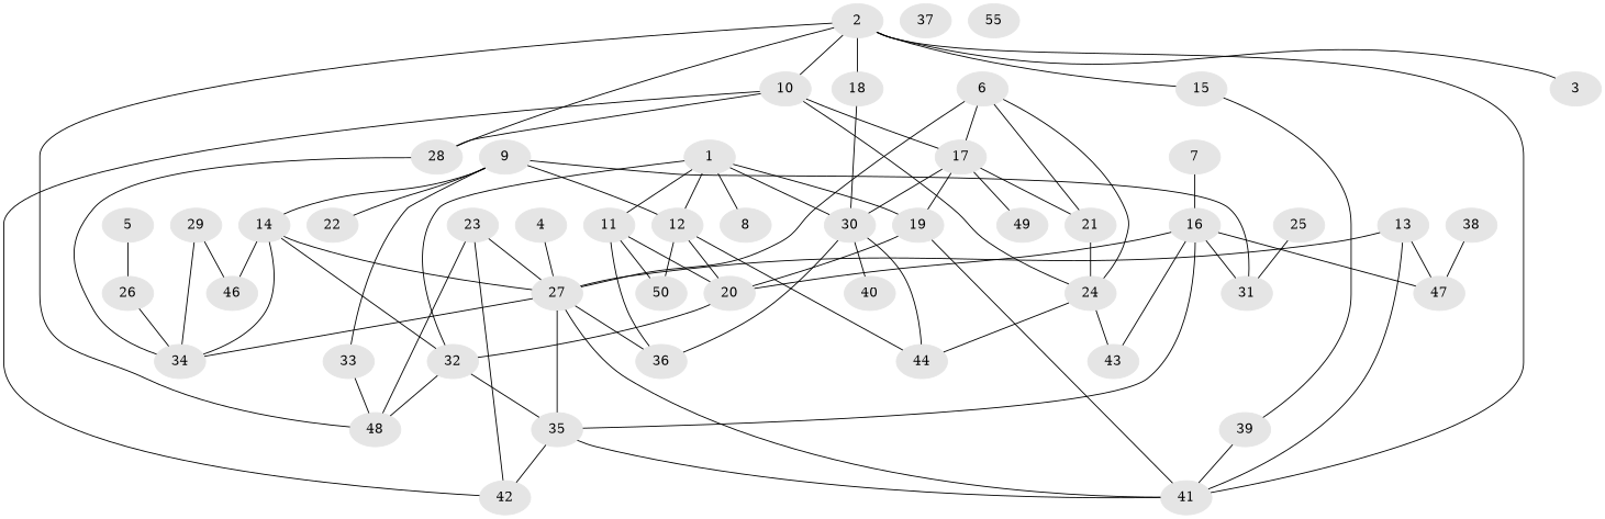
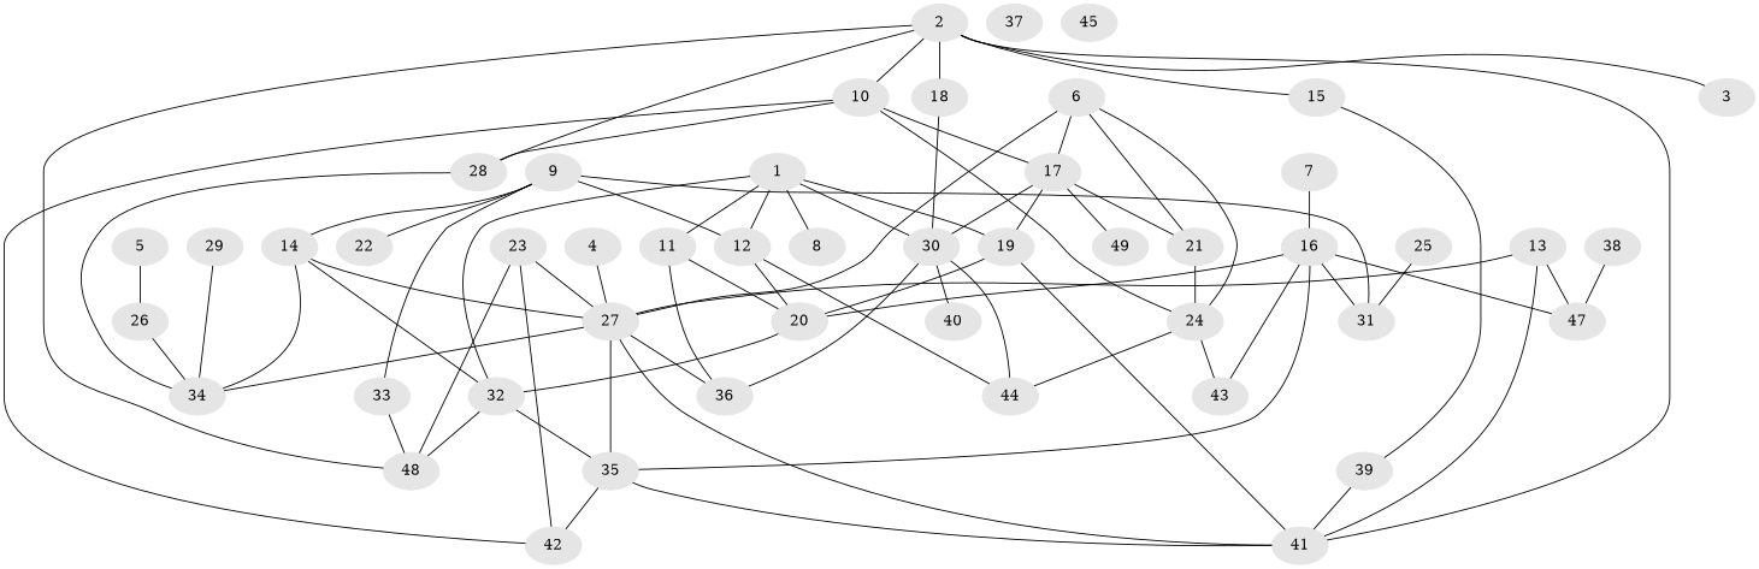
  graph {
    node [color=gray90 style=filled]
    1
    8
    11
    12
    19
    30
    32
    20
    36
-   50
    44
    41
    40
    48
    35
    2
    3
    10
    15
    18
    28
    17
    24
    42
    39
    34
    4
    27
    5
    26
    6
    21
    49
    43
    7
    16
    31
    47
    9
    14
    22
    33
-   46
    13
    23
    25
    29
    37
    38
-   45 [label=55]
+   45
    1 -- 8
    1 -- 11
    1 -- 12
    1 -- 19
    1 -- 30
    1 -- 32
    11 -- 20
    11 -- 36
-   11 -- 50
    12 -- 20
-   12 -- 50
    12 -- 44
    19 -- 20
    19 -- 41
    30 -- 36
    30 -- 44
    30 -- 40
    32 -- 48
    32 -- 35
    20 -- 32
    35 -- 41
    35 -- 42
    2 -- 41
    2 -- 48
    2 -- 3
    2 -- 10
    2 -- 15
    2 -- 18
    2 -- 28
    10 -- 28
    10 -- 17
    10 -- 24
    10 -- 42
    15 -- 39
    18 -- 30
    28 -- 34
    17 -- 19
    17 -- 30
    17 -- 21
    17 -- 49
    24 -- 44
    24 -- 43
    39 -- 41
    4 -- 27
    27 -- 36
    27 -- 41
    27 -- 35
    27 -- 34
    5 -- 26
    26 -- 34
    6 -- 17
    6 -- 24
    6 -- 27
    6 -- 21
    21 -- 24
    7 -- 16
    16 -- 20
    16 -- 35
    16 -- 43
    16 -- 31
    16 -- 47
    9 -- 12
    9 -- 31
    9 -- 14
    9 -- 22
    9 -- 33
    14 -- 32
    14 -- 34
    14 -- 27
-   14 -- 46
    33 -- 48
    13 -- 41
    13 -- 27
    13 -- 47
    23 -- 48
    23 -- 42
    23 -- 27
    25 -- 31
    29 -- 34
-   29 -- 46
    38 -- 47
  }
